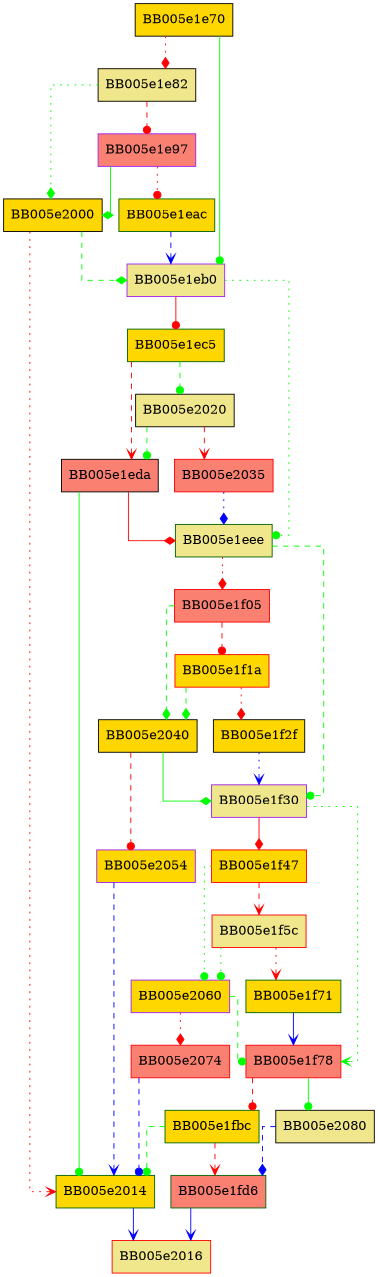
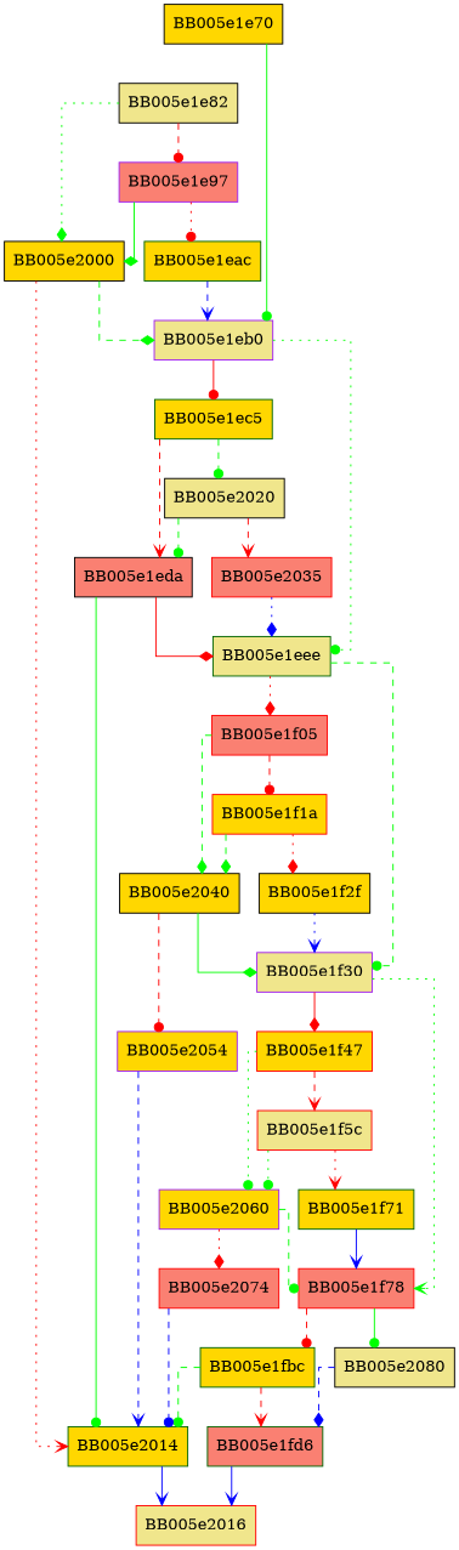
  digraph {
    splines=ortho
    node [color=black fillcolor=gold shape=box style=filled]
    edge [arrowhead=dot color=green style=dashed]
    BB005e1e70
    BB005e1eb0 [color=purple fillcolor=khaki]
    BB005e1e82 [fillcolor=khaki]
    BB005e1eee [color=darkgreen fillcolor=khaki]
    BB005e1ec5 [color=darkgreen]
    BB005e2000
    BB005e1e97 [color=purple fillcolor=salmon]
    BB005e1f30 [color=purple fillcolor=khaki]
    BB005e1f05 [color=red fillcolor=salmon]
    BB005e2020 [fillcolor=khaki]
    BB005e1eda [fillcolor=salmon]
    BB005e2014 [color=darkgreen]
    BB005e1eac [color=darkgreen]
    BB005e2016 [color=red fillcolor=khaki]
    BB005e1f78 [color=red fillcolor=salmon]
    BB005e1f47 [color=red]
    BB005e2040
    BB005e1f1a [color=red]
    BB005e2035 [color=red fillcolor=salmon]
    BB005e2080 [fillcolor=khaki]
    BB005e1fbc [color=darkgreen]
    BB005e2060 [color=purple]
    BB005e1f5c [color=red fillcolor=khaki]
    BB005e2054 [color=purple]
    BB005e1f2f
    BB005e1fd6 [color=darkgreen fillcolor=salmon]
    BB005e2074 [color=red fillcolor=salmon]
    BB005e1f71 [color=darkgreen]
    BB005e1e70 -> BB005e1eb0 [style=solid]
-   BB005e1e70 -> BB005e1e82 [arrowhead=diamond color=red style=dotted]
    BB005e1eb0 -> BB005e1eee [style=dotted]
    BB005e1eb0 -> BB005e1ec5 [color=red style=solid]
    BB005e1e82 -> BB005e2000 [arrowhead=diamond style=dotted]
    BB005e1e82 -> BB005e1e97 [color=red]
    BB005e1eee -> BB005e1f30
    BB005e1eee -> BB005e1f05 [arrowhead=diamond color=red style=dotted]
    BB005e1ec5 -> BB005e2020
    BB005e1ec5 -> BB005e1eda [arrowhead=vee color=red]
    BB005e2000 -> BB005e1eb0 [arrowhead=diamond]
    BB005e2000 -> BB005e2014 [arrowhead=vee color=red style=dotted]
    BB005e1e97 -> BB005e2000 [arrowhead=diamond style=solid]
    BB005e1e97 -> BB005e1eac [color=red style=dotted]
    BB005e1f30 -> BB005e1f78 [arrowhead=vee style=dotted]
    BB005e1f30 -> BB005e1f47 [arrowhead=diamond color=red style=solid]
    BB005e1f05 -> BB005e2040 [arrowhead=diamond]
    BB005e1f05 -> BB005e1f1a [color=red]
    BB005e2020 -> BB005e1eda
    BB005e2020 -> BB005e2035 [arrowhead=vee color=red]
    BB005e1eda -> BB005e1eee [arrowhead=diamond color=red style=solid]
    BB005e1eda -> BB005e2014 [style=solid]
    BB005e2014 -> BB005e2016 [arrowhead=vee color=blue style=solid]
    BB005e1eac -> BB005e1eb0 [arrowhead=vee color=blue]
    BB005e1f78 -> BB005e2080 [style=solid]
    BB005e1f78 -> BB005e1fbc [color=red]
    BB005e1f47 -> BB005e2060 [style=dotted]
    BB005e1f47 -> BB005e1f5c [arrowhead=vee color=red]
    BB005e2040 -> BB005e1f30 [arrowhead=diamond style=solid]
    BB005e2040 -> BB005e2054 [color=red]
    BB005e1f1a -> BB005e2040 [arrowhead=diamond]
    BB005e1f1a -> BB005e1f2f [arrowhead=diamond color=red style=dotted]
    BB005e2035 -> BB005e1eee [arrowhead=diamond color=blue style=dotted]
    BB005e2080 -> BB005e1fd6 [arrowhead=diamond color=blue]
    BB005e1fbc -> BB005e2014
    BB005e1fbc -> BB005e1fd6 [arrowhead=vee color=red]
    BB005e2060 -> BB005e1f78
    BB005e2060 -> BB005e2074 [arrowhead=diamond color=red style=dotted]
    BB005e1f5c -> BB005e2060 [style=dotted]
    BB005e1f5c -> BB005e1f71 [arrowhead=vee color=red style=dotted]
    BB005e2054 -> BB005e2014 [arrowhead=vee color=blue]
    BB005e1f2f -> BB005e1f30 [arrowhead=vee color=blue style=dotted]
    BB005e1fd6 -> BB005e2016 [arrowhead=vee color=blue style=solid]
    BB005e2074 -> BB005e2014 [color=blue]
    BB005e1f71 -> BB005e1f78 [arrowhead=vee color=blue style=solid]
  }
